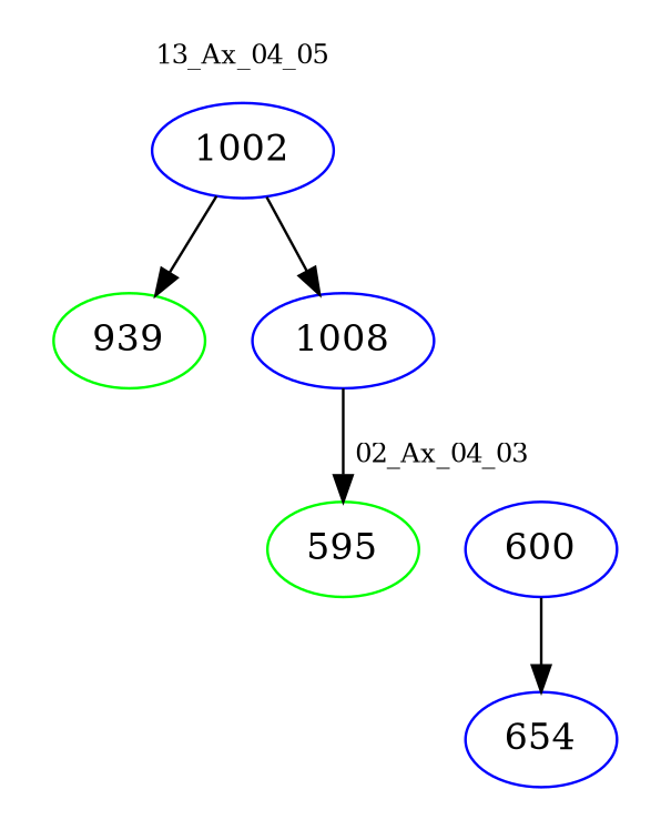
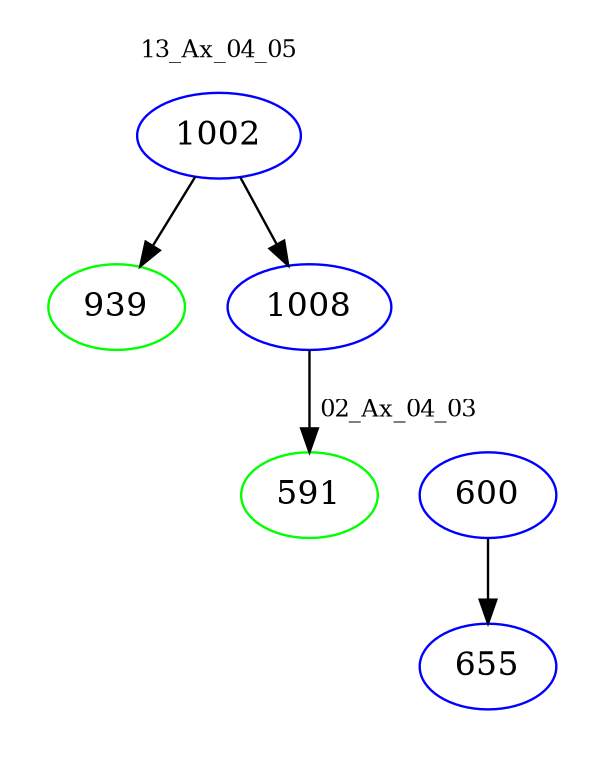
  digraph {
    node [color=blue]
    edge [color=black]
    n1 [label=1002]
    n2 [color=green label=939]
    n3 [label=1008]
    n4 [label=600]
-   n5 [color=green label=595]
-   n6 [label=654]
+   n5 [color=green label=591]
+   n6 [label=655]
    subgraph cluster_1 {
      color=white
      fontsize=10
      label="13_Ax_04_05"
      n1
      n2
      n3
    }
    subgraph cluster_2 {
      color=white
      fontsize=10
      label="02_Ax_04_03"
      n4
      n5
      n6
    }
    n1 -> n2
    n1 -> n3
    n3 -> n5
    n4 -> n6
  }
